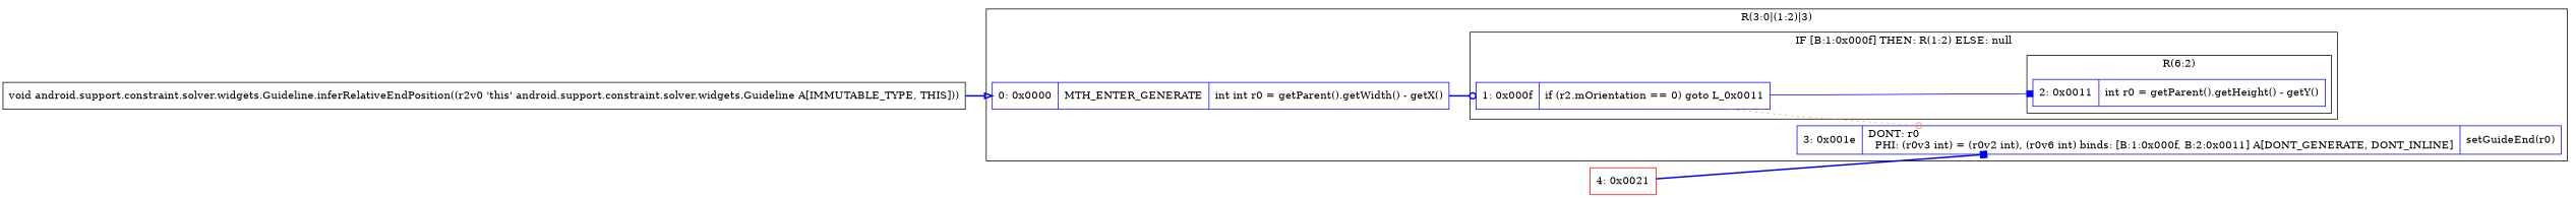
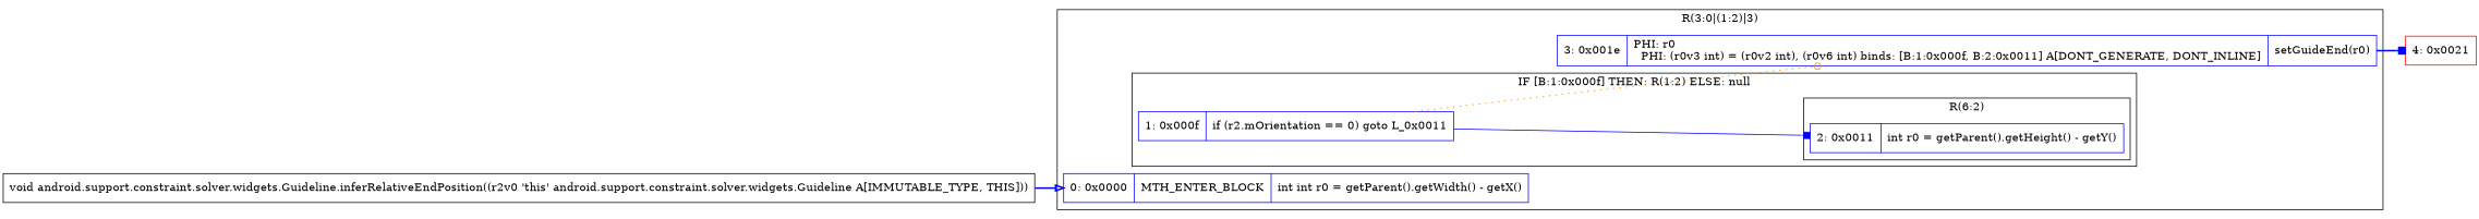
  digraph {
    rankdir=LR
    node [color=blue shape=record]
    edge [arrowhead=box color=blue style=bold]
    n1 [label="{2\:\ 0x0011|int r0 = getParent().getHeight() \- getY()\l}"]
    n2 [label="{1\:\ 0x000f|if (r2.mOrientation == 0) goto L_0x0011\l}"]
-   n3 [label="{0\:\ 0x0000|MTH_ENTER_GENERATE\l|int int r0 = getParent().getWidth() \- getX()\l}"]
-   n4 [label="{3\:\ 0x001e|DONT: r0 \l  PHI: (r0v3 int) = (r0v2 int), (r0v6 int) binds: [B:1:0x000f, B:2:0x0011] A[DONT_GENERATE, DONT_INLINE]\l|setGuideEnd(r0)\l}"]
+   n3 [label="{0\:\ 0x0000|MTH_ENTER_BLOCK\l|int int r0 = getParent().getWidth() \- getX()\l}"]
+   n4 [label="{3\:\ 0x001e|PHI: r0 \l  PHI: (r0v3 int) = (r0v2 int), (r0v6 int) binds: [B:1:0x000f, B:2:0x0011] A[DONT_GENERATE, DONT_INLINE]\l|setGuideEnd(r0)\l}"]
    n5 [color=red label="{4\:\ 0x0021}"]
    n6 [label="{void android.support.constraint.solver.widgets.Guideline.inferRelativeEndPosition((r2v0 'this' android.support.constraint.solver.widgets.Guideline A[IMMUTABLE_TYPE, THIS])) }" color=""]
    subgraph cluster_1 {
      label="R(3:0|(1:2)|3)"
      n3
      n4
      subgraph cluster_2 {
        label="IF [B:1:0x000f] THEN: R(1:2) ELSE: null"
        n2
        subgraph cluster_3 {
          label="R(6:2)"
          n1
        }
      }
    }
    n2 -> n1 [style=solid]
    n2 -> n4 [arrowhead=odot color=darkorange style=dotted]
-   n3 -> n2 [arrowhead=odot]
-   n5 -> n4
+   n4 -> n5
    n6 -> n3 [arrowhead=onormal]
  }
